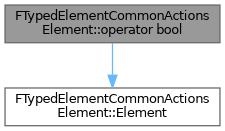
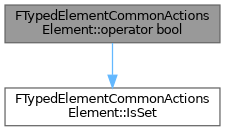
  digraph {
    rankdir=TB
    node [fontname=Helvetica fontsize=10 shape=box style=filled]
    n1 [color=gray40 fillcolor=grey60 fontcolor=black height=0.2 label="FTypedElementCommonActions\lElement::operator bool" width=0.4]
-   n2 [color=grey40 fillcolor=white height=0.2 label="FTypedElementCommonActions\lElement::Element" width=0.4]
+   n2 [color=grey40 fillcolor=white height=0.2 label="FTypedElementCommonActions\lElement::IsSet" width=0.4]
    n1 -> n2 [color=steelblue1 fontname=Helvetica fontsize=10 labelfontname=Helvetica labelfontsize=10 style=solid]
  }
